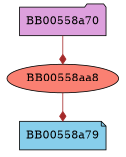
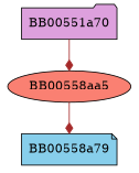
  digraph {
    splines=ortho
    node [style=filled]
    edge [arrowhead=diamond color=brown]
-   BB00558a70 [fillcolor=plum shape=folder]
-   BB00558aa8 [fillcolor=salmon shape=ellipse]
+   BB00558a70 [fillcolor=plum shape=folder label=BB00551a70]
+   BB00558aa8 [fillcolor=salmon shape=ellipse label=BB00558aa5]
    BB00558a79 [fillcolor=skyblue shape=note]
    BB00558a70 -> BB00558aa8
    BB00558aa8 -> BB00558a79
  }
